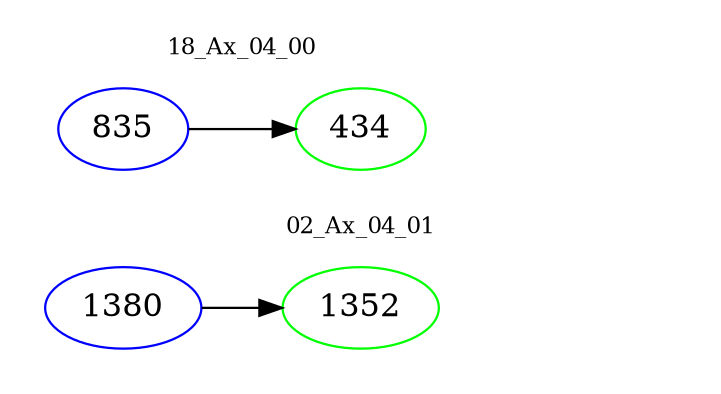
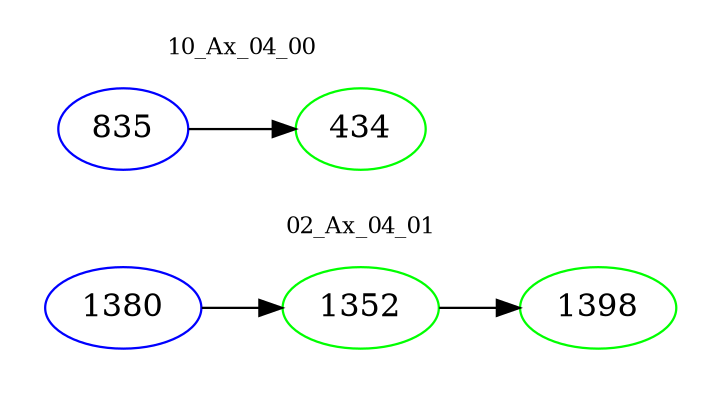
  digraph {
    rankdir=LR
    node [color=green]
    edge [color=black]
    n1 [color=blue label=1380]
    n2 [label=1352]
+   n3 [label=1398]
    n4 [color=blue label=835]
    n5 [label=434]
    subgraph cluster_1 {
      color=white
      fontsize=10
      label="02_Ax_04_01"
      n1
      n2
+     n3
    }
    subgraph cluster_2 {
      color=white
      fontsize=10
-     label="18_Ax_04_00"
+     label="10_Ax_04_00"
      n4
      n5
    }
    n1 -> n2
+   n2 -> n3
    n4 -> n5
  }
